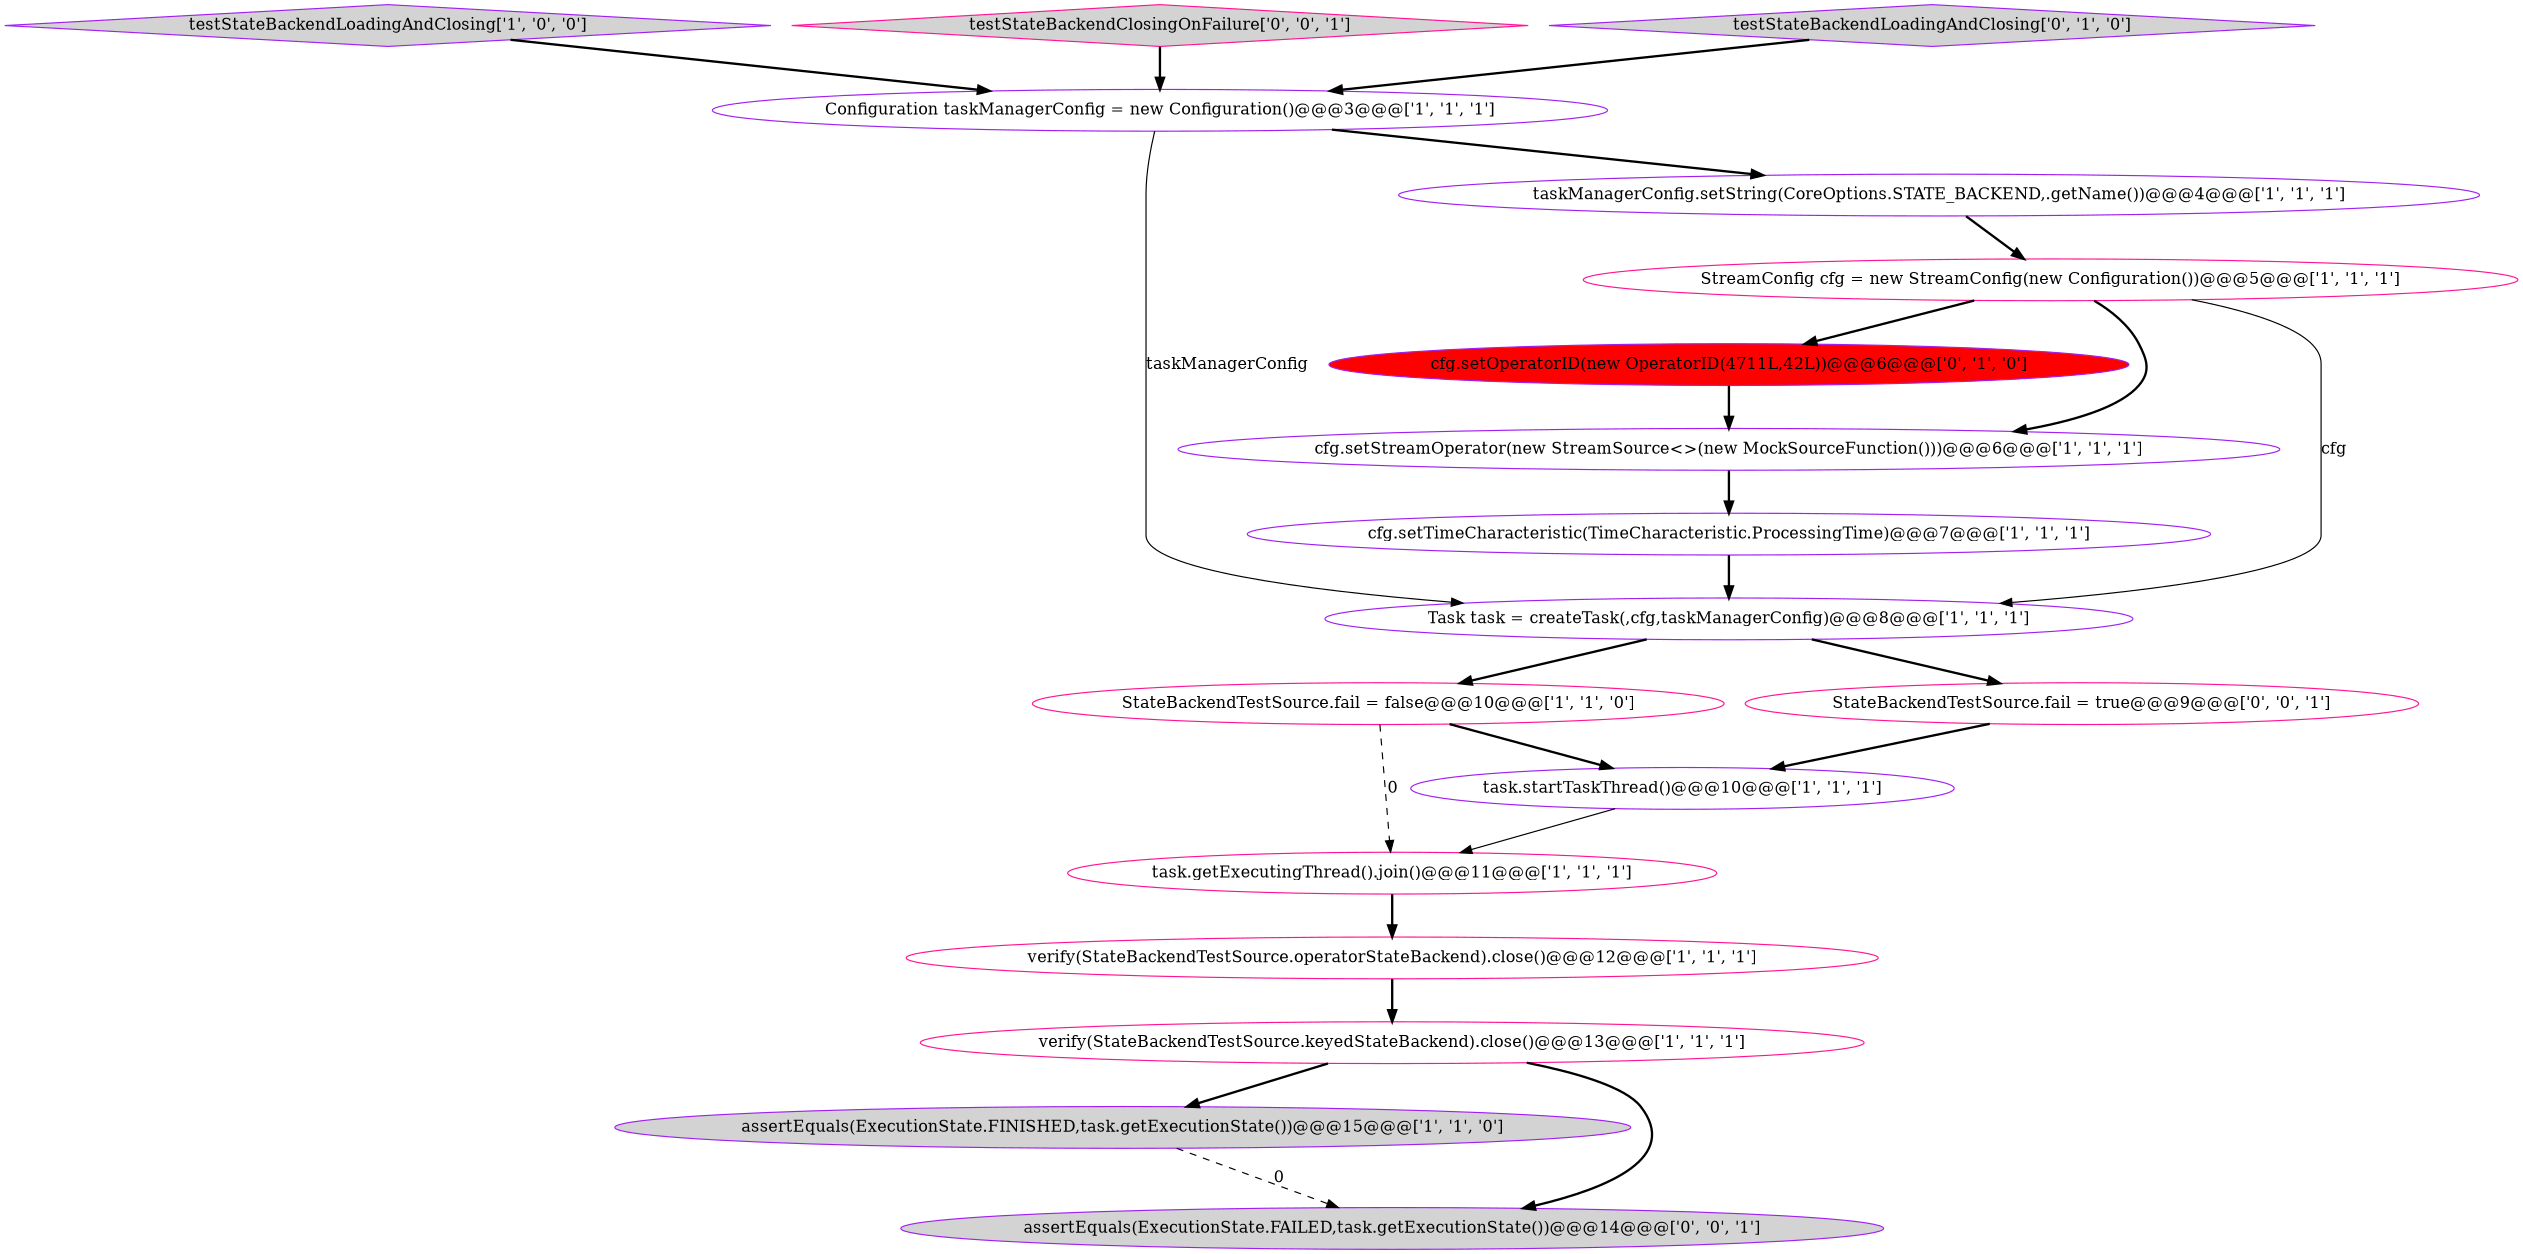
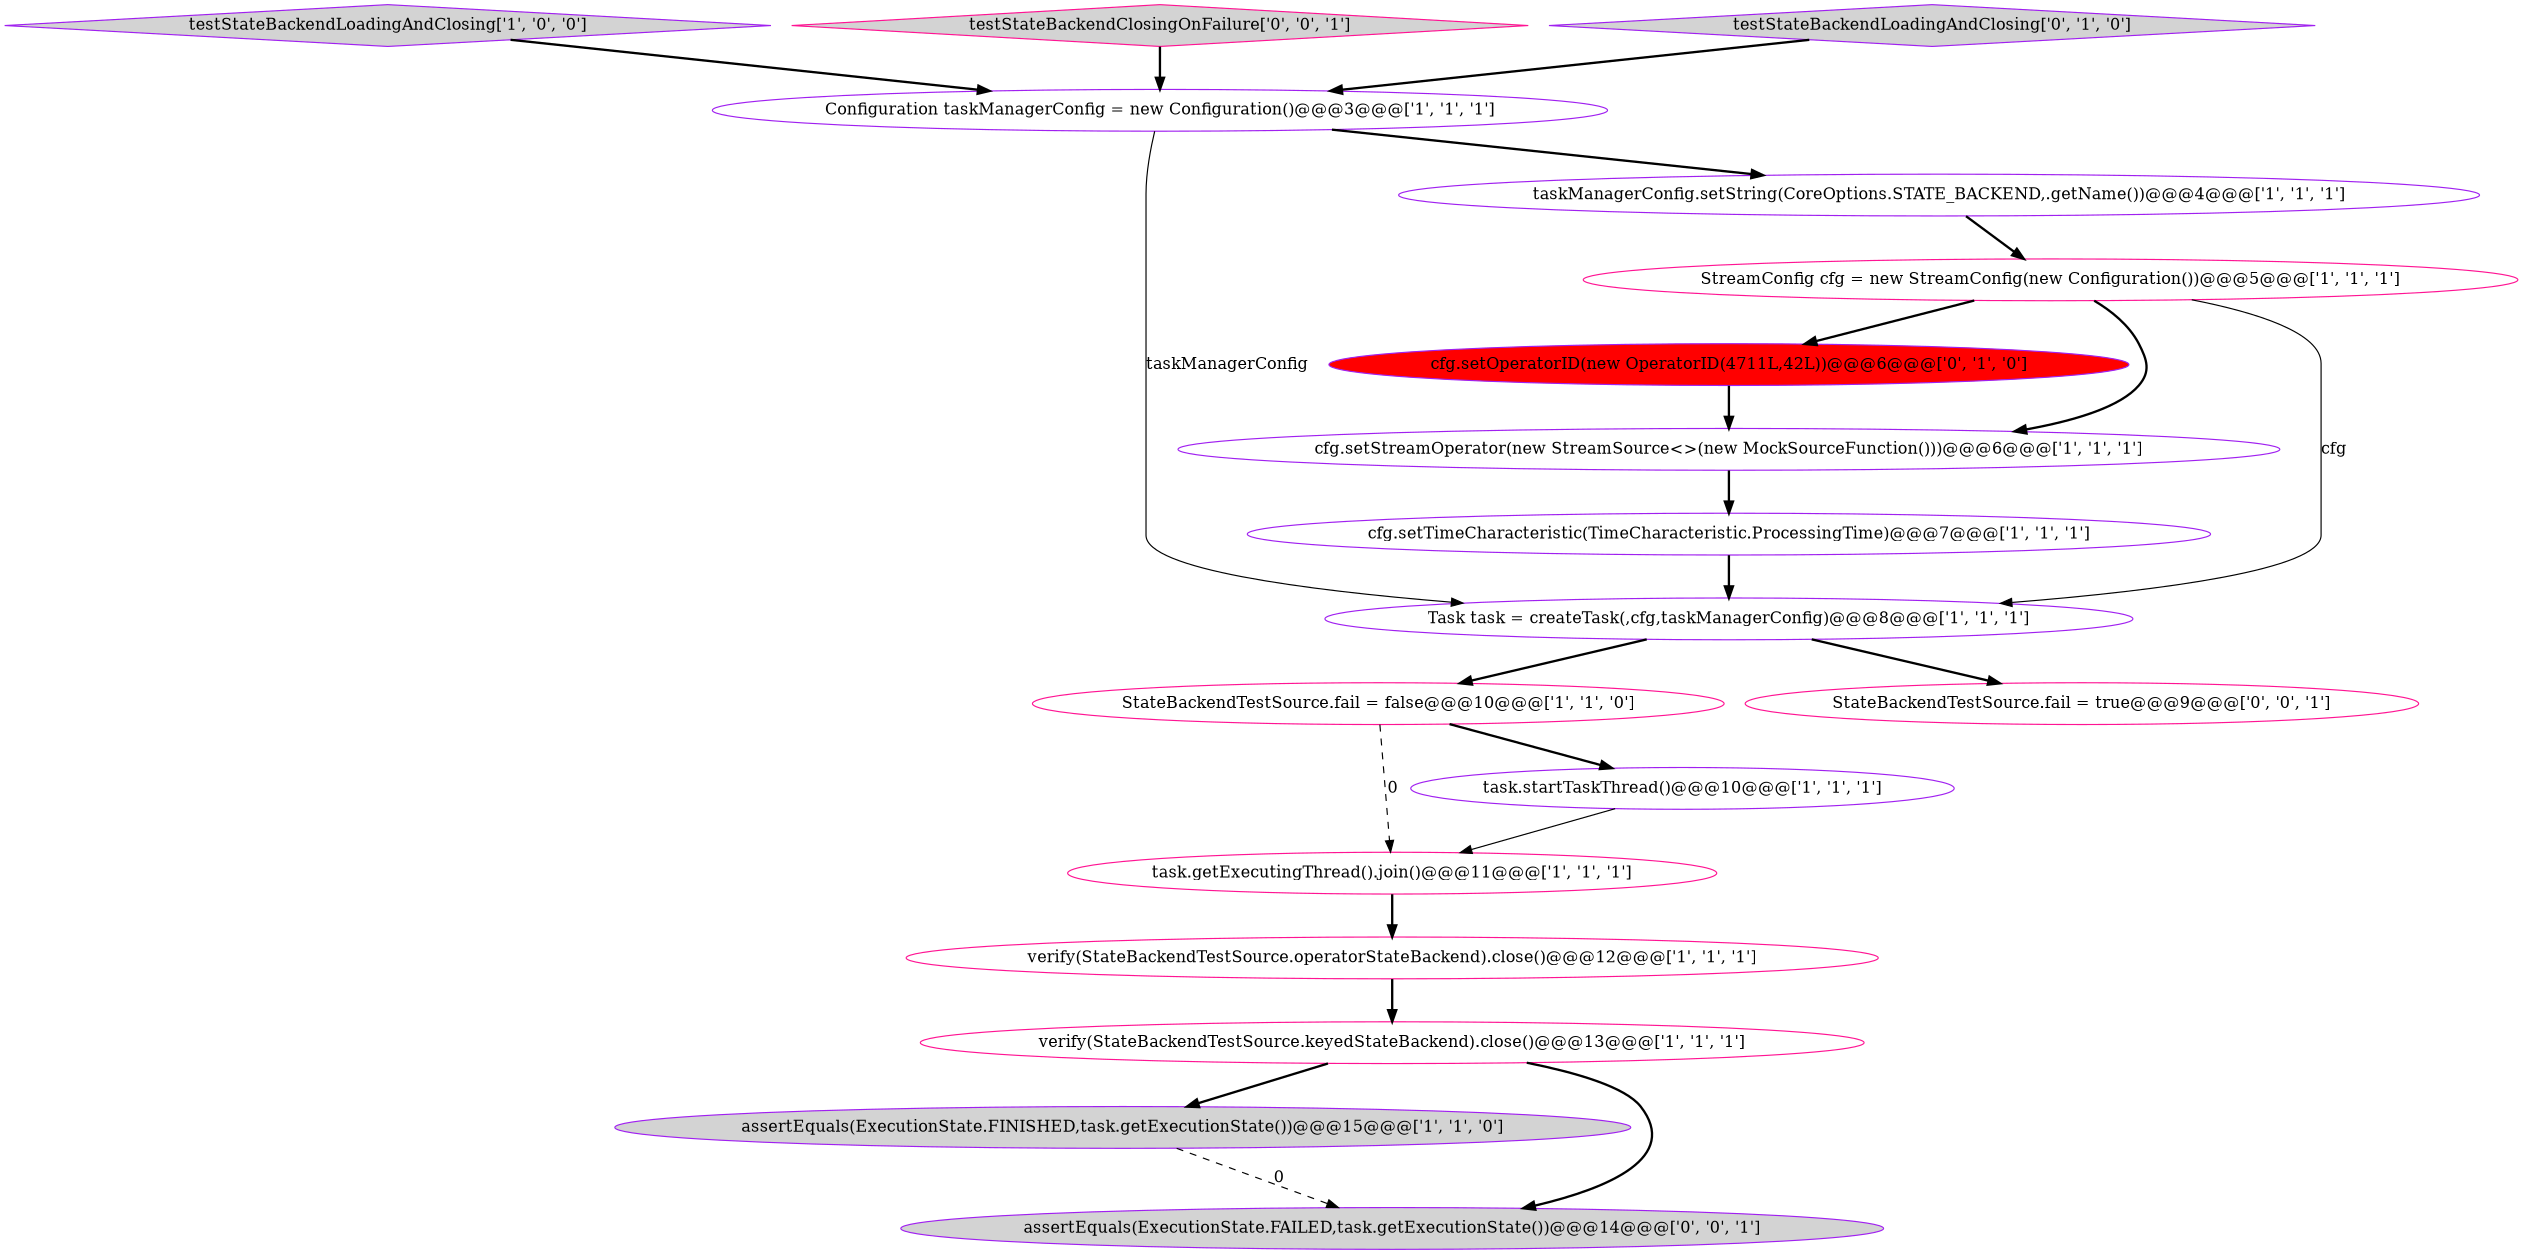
  digraph {
    node [color=purple fillcolor=white shape=ellipse style=filled]
    edge [style=bold]
    n1 [fillcolor=lightgray label="testStateBackendLoadingAndClosing['1', '0', '0']" shape=diamond]
    n2 [label="Configuration taskManagerConfig = new Configuration()@@@3@@@['1', '1', '1']"]
    n3 [label="Task task = createTask(,cfg,taskManagerConfig)@@@8@@@['1', '1', '1']"]
    n4 [label="taskManagerConfig.setString(CoreOptions.STATE_BACKEND,.getName())@@@4@@@['1', '1', '1']"]
    n5 [label="task.startTaskThread()@@@10@@@['1', '1', '1']"]
    n6 [color=deeppink label="task.getExecutingThread().join()@@@11@@@['1', '1', '1']"]
    n7 [color=deeppink label="verify(StateBackendTestSource.operatorStateBackend).close()@@@12@@@['1', '1', '1']"]
    n8 [fillcolor=lightgray label="assertEquals(ExecutionState.FINISHED,task.getExecutionState())@@@15@@@['1', '1', '0']"]
    n9 [fillcolor=lightgray label="assertEquals(ExecutionState.FAILED,task.getExecutionState())@@@14@@@['0', '0', '1']"]
    n10 [label="cfg.setTimeCharacteristic(TimeCharacteristic.ProcessingTime)@@@7@@@['1', '1', '1']"]
    n11 [color=deeppink label="StateBackendTestSource.fail = false@@@10@@@['1', '1', '0']"]
    n12 [color=deeppink label="StateBackendTestSource.fail = true@@@9@@@['0', '0', '1']"]
    n13 [color=deeppink label="verify(StateBackendTestSource.keyedStateBackend).close()@@@13@@@['1', '1', '1']"]
    n14 [fillcolor=red label="cfg.setOperatorID(new OperatorID(4711L,42L))@@@6@@@['0', '1', '0']"]
    n15 [label="cfg.setStreamOperator(new StreamSource<>(new MockSourceFunction()))@@@6@@@['1', '1', '1']"]
    n16 [color=deeppink label="StreamConfig cfg = new StreamConfig(new Configuration())@@@5@@@['1', '1', '1']"]
    n17 [color=deeppink fillcolor=lightgray label="testStateBackendClosingOnFailure['0', '0', '1']" shape=diamond]
    n18 [fillcolor=lightgray label="testStateBackendLoadingAndClosing['0', '1', '0']" shape=diamond]
    n1 -> n2
    n2 -> n3 [label=taskManagerConfig style=solid]
    n2 -> n4
    n3 -> n11
    n3 -> n12
    n4 -> n16
    n5 -> n6 [style=solid]
    n6 -> n7
    n7 -> n13
    n8 -> n9 [label=0 style=dashed]
    n10 -> n3
    n11 -> n5
    n11 -> n6 [label=0 style=dashed]
-   n12 -> n5
    n13 -> n8
    n13 -> n9
    n14 -> n15
    n15 -> n10
    n16 -> n3 [label=cfg style=solid]
    n16 -> n14
    n16 -> n15
    n17 -> n2
    n18 -> n2
  }
